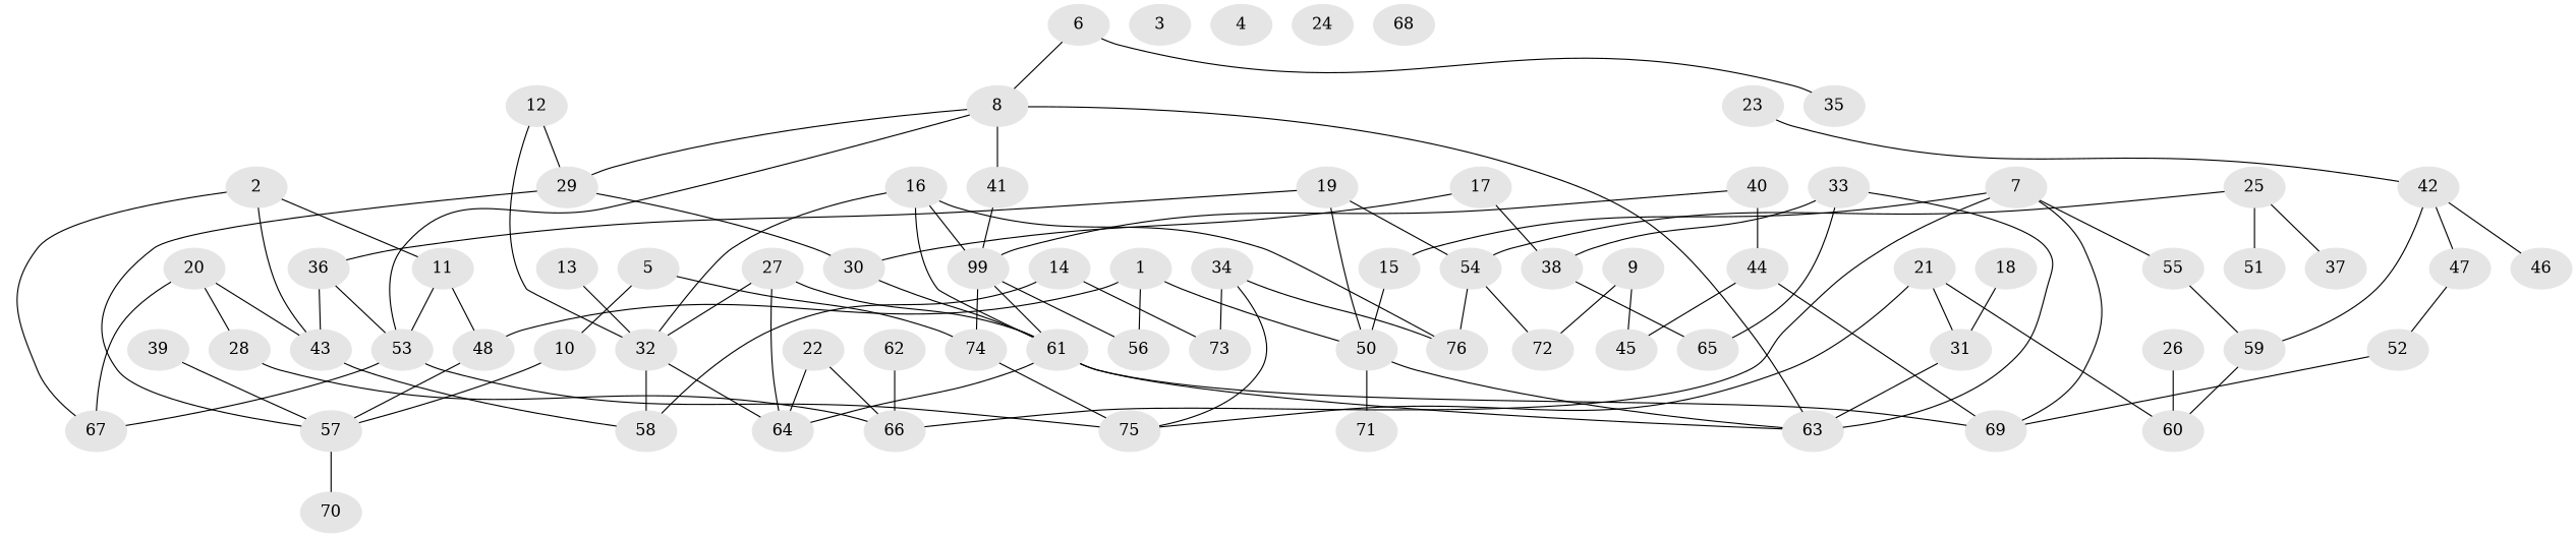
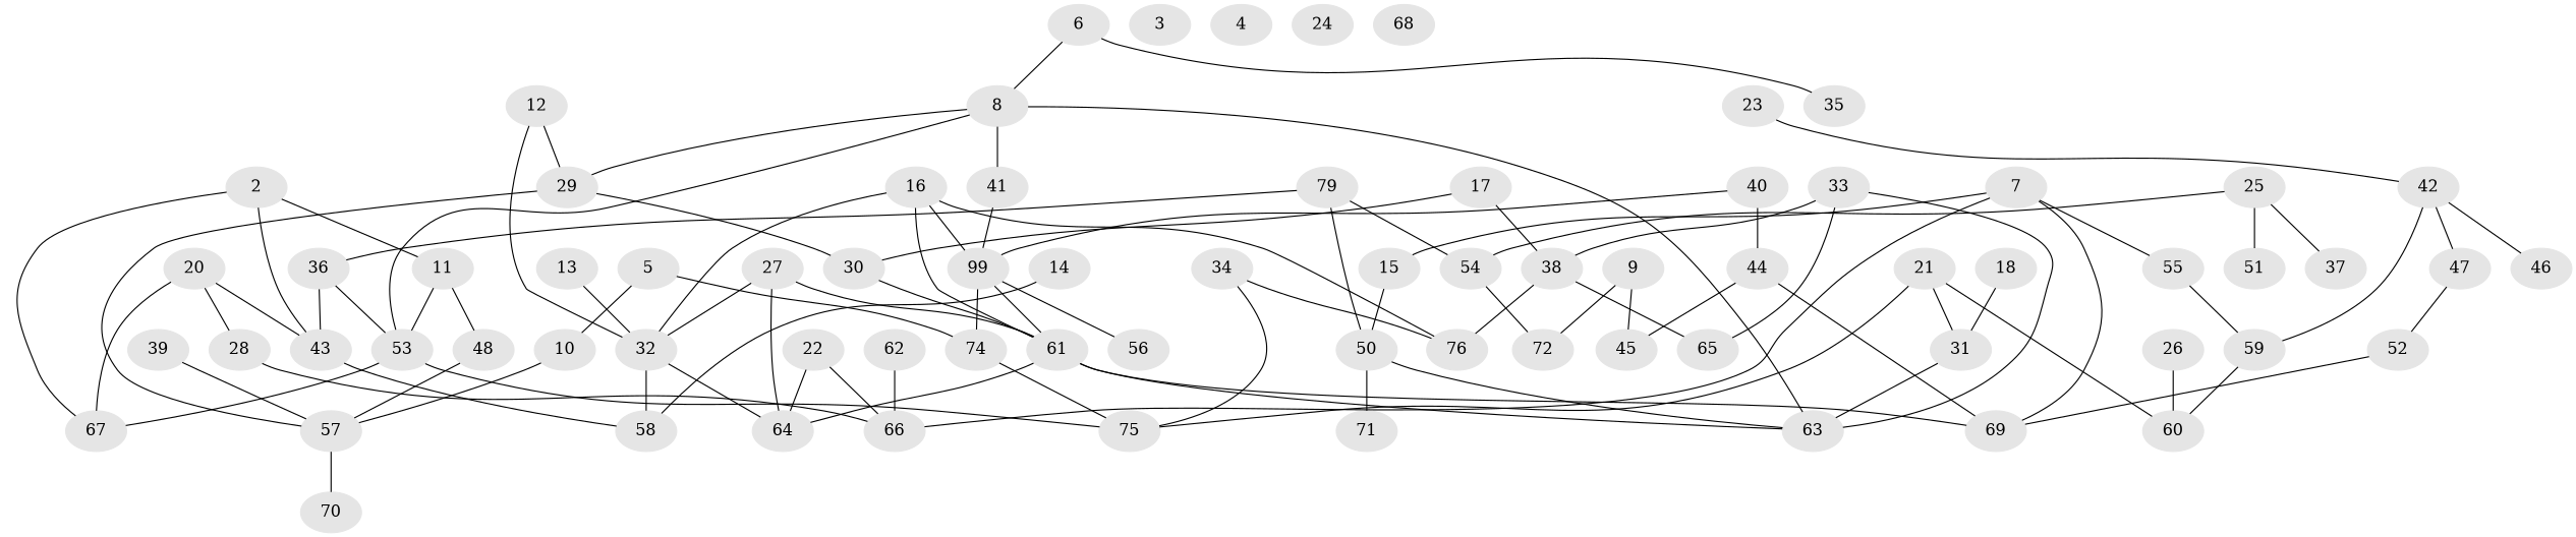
  graph {
    node [color=gray90 style=filled]
-   1
    48
    50
    56
    57
    63
    71
    2
    11
    43
    67
    53
    58
    3
    4
    5
    10
    74
    75
    6
    8
    35
    29
    41
    7
    15
    55
    69
    66
    28
    59
    30
    n33 [label=99]
    9
    45
    72
    22
    64
    70
    12
    32
    13
    14
-   73
    16
    61
    76
    17
    38
    65
    18
    31
-   19
+   19 [label=79]
    36
    54
    20
    21
    60
    23
    42
    46
    47
    24
    25
    37
    51
    26
    27
    33
    34
    39
    40
    44
    52
    62
    68
-   1 -- 48
-   1 -- 50
-   1 -- 56
    48 -- 57
    50 -- 63
    50 -- 71
    57 -- 70
    2 -- 11
    2 -- 43
    2 -- 67
    11 -- 48
    11 -- 53
    43 -- 58
    53 -- 67
    53 -- 75
    5 -- 10
    5 -- 74
    10 -- 57
    74 -- 75
    6 -- 8
    6 -- 35
    8 -- 63
    8 -- 53
    8 -- 29
    8 -- 41
    29 -- 57
    29 -- 30
    41 -- n33
    7 -- 15
    7 -- 55
    7 -- 69
    7 -- 66
    15 -- 50
    55 -- 59
    28 -- 66
    59 -- 60
    30 -- 61
    n33 -- 56
    n33 -- 74
    n33 -- 61
    9 -- 45
    9 -- 72
    22 -- 66
    22 -- 64
    12 -- 29
    12 -- 32
    32 -- 58
    32 -- 64
    13 -- 32
    14 -- 58
-   14 -- 73
    16 -- n33
    16 -- 32
    16 -- 61
    16 -- 76
    61 -- 63
    61 -- 69
    61 -- 64
    17 -- 30
    17 -- 38
-   54 -- 76
+   38 -- 76
    38 -- 65
    18 -- 31
    31 -- 63
    19 -- 50
    19 -- 36
    19 -- 54
    36 -- 43
    36 -- 53
    54 -- 72
    20 -- 43
    20 -- 67
    20 -- 28
    21 -- 75
    21 -- 31
    21 -- 60
    23 -- 42
    42 -- 59
    42 -- 46
    42 -- 47
    47 -- 52
    25 -- 54
    25 -- 37
    25 -- 51
    26 -- 60
    27 -- 64
    27 -- 32
    27 -- 61
    33 -- 63
    33 -- 38
    33 -- 65
    34 -- 75
-   34 -- 73
    34 -- 76
    39 -- 57
    40 -- n33
    40 -- 44
    44 -- 69
    44 -- 45
    52 -- 69
    62 -- 66
  }
